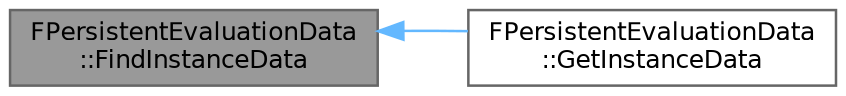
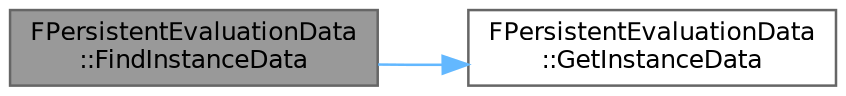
  digraph {
    rankdir=LR
    node [fontname=Helvetica fontsize=10 shape=box style=filled]
    n1 [color=gray40 fillcolor=grey60 fontcolor=black height=0.2 label="FPersistentEvaluationData\l::FindInstanceData" width=0.4]
    n2 [color=grey40 fillcolor=white height=0.2 label="FPersistentEvaluationData\l::GetInstanceData" width=0.4]
-   n2 -> n1 [color=steelblue1 fontname=Helvetica fontsize=10 labelfontname=Helvetica labelfontsize=10 style=solid]
+   n1 -> n2 [color=steelblue1 fontname=Helvetica fontsize=10 labelfontname=Helvetica labelfontsize=10 style=solid]
  }
